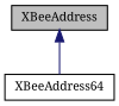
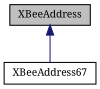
  digraph {
    fontname="Noto Serif"
    node [color=black fontname="Noto Serif" fontsize=10 shape=record style=filled]
    n1 [fillcolor=grey75 fontcolor=black height=0.2 label=XBeeAddress width=0.4]
-   n2 [fillcolor=white height=0.2 label=XBeeAddress64 width=0.4]
+   n2 [fillcolor=white height=0.2 label=XBeeAddress67 width=0.4]
    n1 -> n2 [color=midnightblue dir=back fontname="Noto Serif" fontsize=10 labelfontname=Helvetica labelfontsize=10 style=solid]
  }
